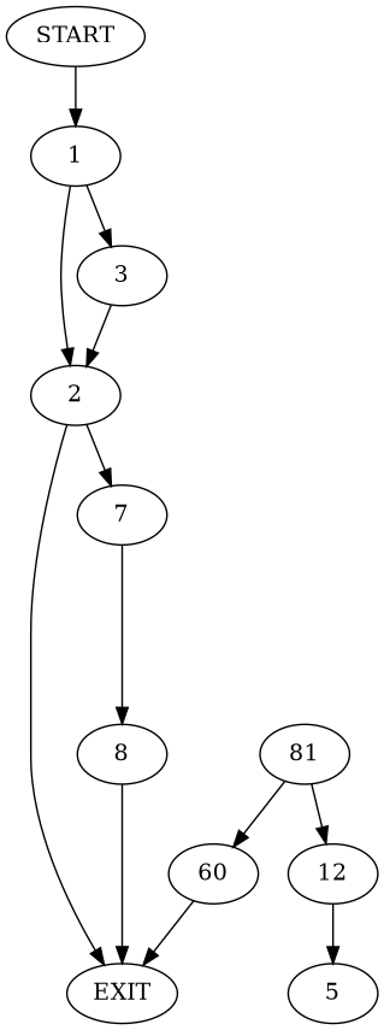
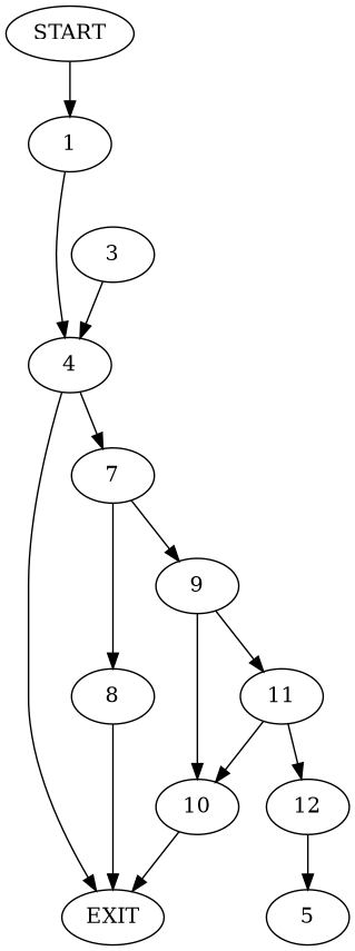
  digraph {
    n1 [label=START]
    1
-   2
+   2 [label=4]
    3
    n5 [label=EXIT]
    7
    8
-   10 [label=60]
-   11 [label=81]
+   9
+   10
+   11
    12
    5
    n1 -> 1
    1 -> 2
-   1 -> 3
    2 -> n5
    2 -> 7
    3 -> 2
    7 -> 8
+   7 -> 9
    8 -> n5
+   9 -> 10
+   9 -> 11
    10 -> n5
    11 -> 10
    11 -> 12
    12 -> 5
  }
